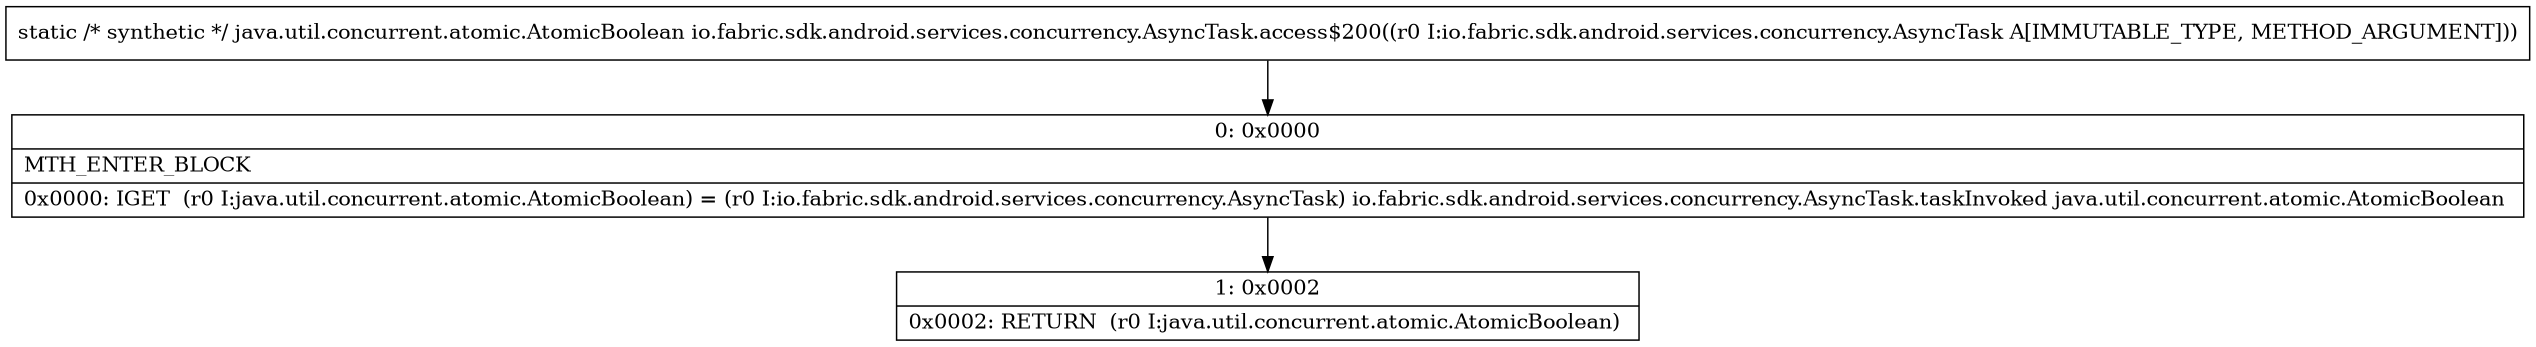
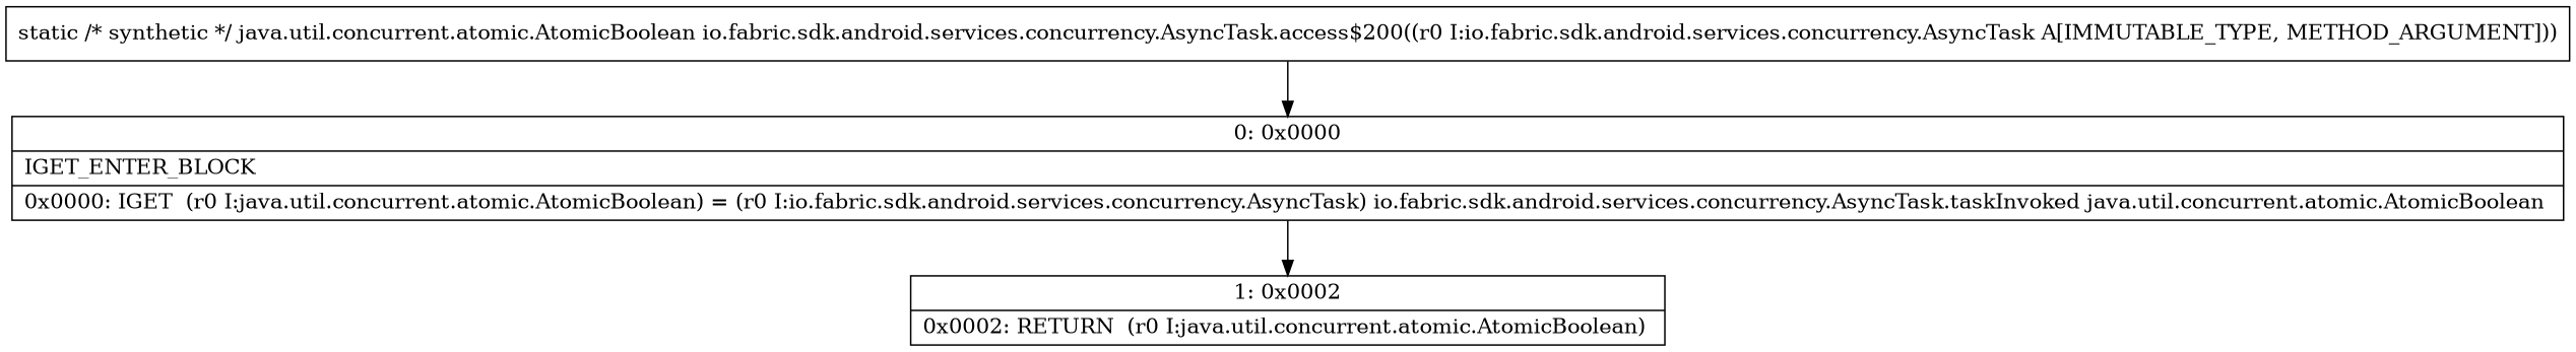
  digraph {
    node [shape=record]
-   n1 [label="{0\:\ 0x0000|MTH_ENTER_BLOCK\l|0x0000: IGET  (r0 I:java.util.concurrent.atomic.AtomicBoolean) = (r0 I:io.fabric.sdk.android.services.concurrency.AsyncTask) io.fabric.sdk.android.services.concurrency.AsyncTask.taskInvoked java.util.concurrent.atomic.AtomicBoolean \l}"]
+   n1 [label="{0\:\ 0x0000|IGET_ENTER_BLOCK\l|0x0000: IGET  (r0 I:java.util.concurrent.atomic.AtomicBoolean) = (r0 I:io.fabric.sdk.android.services.concurrency.AsyncTask) io.fabric.sdk.android.services.concurrency.AsyncTask.taskInvoked java.util.concurrent.atomic.AtomicBoolean \l}"]
    n2 [label="{1\:\ 0x0002|0x0002: RETURN  (r0 I:java.util.concurrent.atomic.AtomicBoolean) \l}"]
    n3 [label="{static \/* synthetic *\/ java.util.concurrent.atomic.AtomicBoolean io.fabric.sdk.android.services.concurrency.AsyncTask.access$200((r0 I:io.fabric.sdk.android.services.concurrency.AsyncTask A[IMMUTABLE_TYPE, METHOD_ARGUMENT])) }"]
    n1 -> n2
    n3 -> n1
  }
